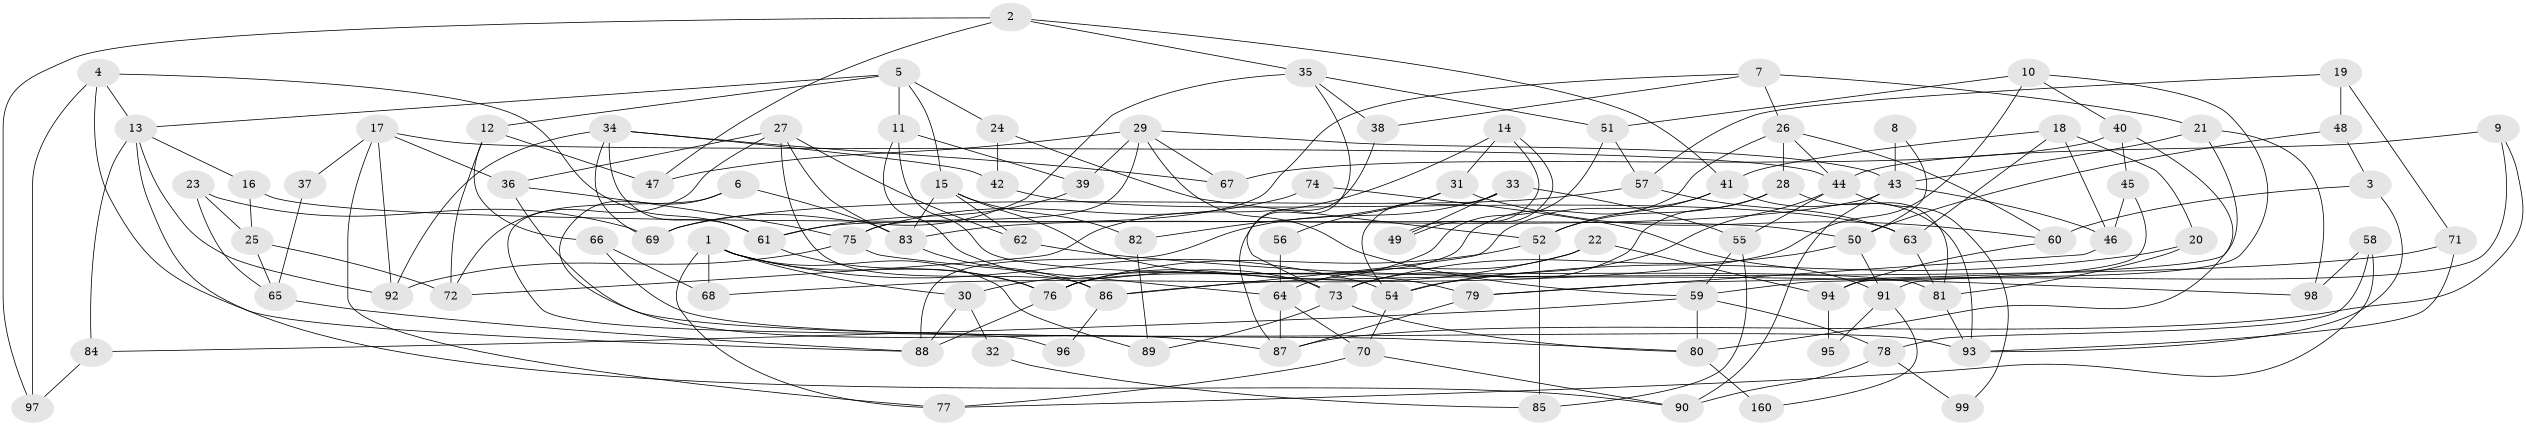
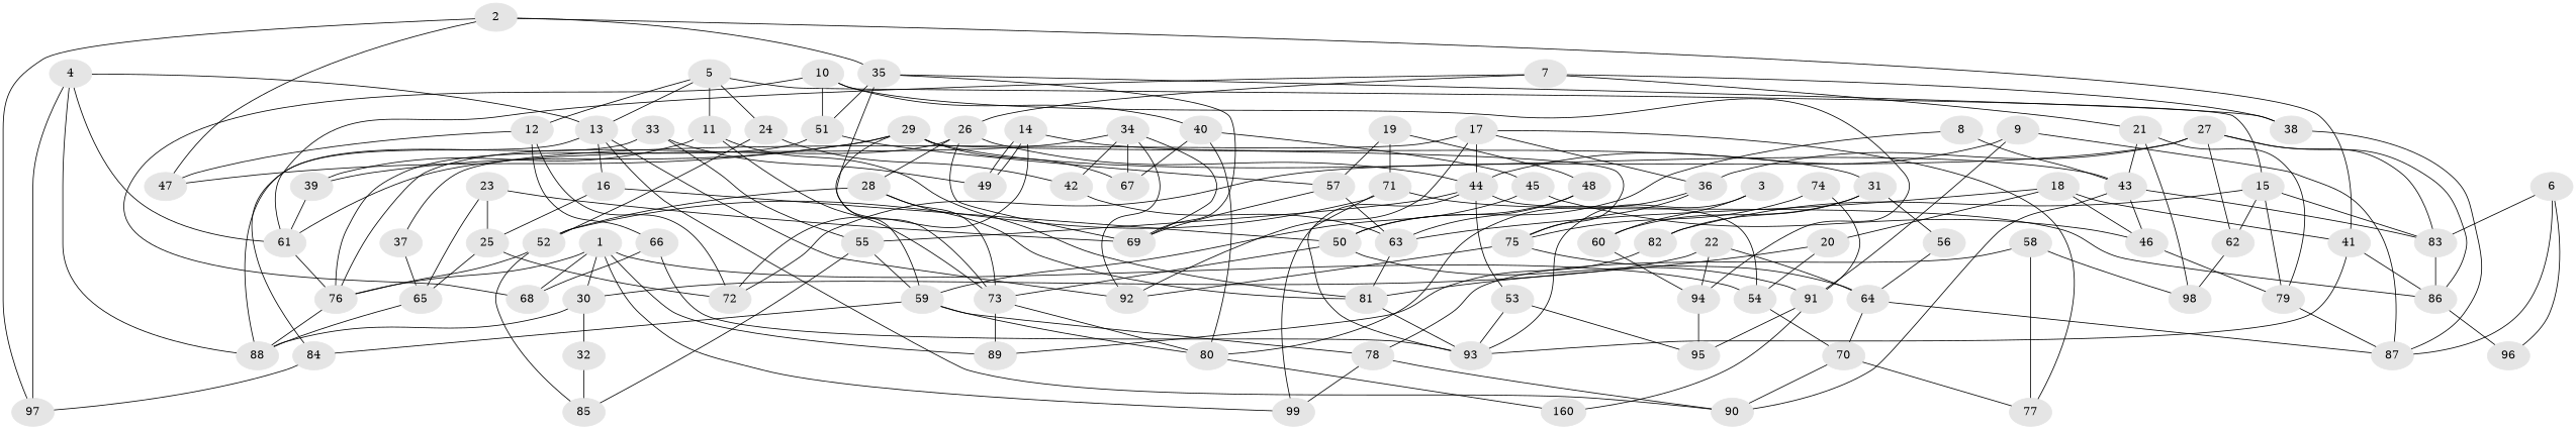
  graph {
    node [color=gray90 style=filled]
    1
    30
    54
    68
    76
    77
    89
    88
    32
    70
    2
    35
    41
    47
    97
    38
    51
    73
    69
    93
    52
    86
    3
    60
    94
    4
    13
    61
    16
    84
    90
    92
    5
    11
    12
    15
    24
    39
    81
    66
    72
    83
    82
    62
    79
    42
    6
    87
    96
    7
    21
    26
    43
    98
    44
    28
    8
    50
    46
    91
    9
    55
+   53
    99
    95
    n66 [label=160]
    10
    40
    67
    80
    45
    57
    25
    14
    31
    49
    56
    65
    17
    36
    37
    75
    18
    20
    63
    19
    48
    71
    23
    22
    64
    85
    27
    29
    59
    78
    33
    34
    58
    74
    1 -- 30
    1 -- 54
    1 -- 68
    1 -- 76
-   1 -- 77
+   1 -- 99
    1 -- 89
    30 -- 88
    30 -- 32
    54 -- 70
    76 -- 88
    32 -- 85
    70 -- 77
    70 -- 90
    2 -- 35
    2 -- 41
    2 -- 47
    2 -- 97
    35 -- 38
    35 -- 51
    35 -- 73
    35 -- 69
    41 -- 93
-   41 -- 52
+   71 -- 52
    41 -- 86
    38 -- 87
    51 -- 76
    51 -- 57
    73 -- 89
    73 -- 80
    52 -- 76
    52 -- 85
    86 -- 96
    3 -- 93
    3 -- 60
    60 -- 94
    94 -- 95
    4 -- 88
    4 -- 97
    4 -- 13
    4 -- 61
    13 -- 16
    13 -- 84
    13 -- 90
    13 -- 92
    61 -- 76
    16 -- 50
    16 -- 25
    84 -- 97
    5 -- 13
    5 -- 11
    5 -- 12
    5 -- 15
    5 -- 24
    11 -- 73
    11 -- 39
    11 -- 81
    12 -- 47
    12 -- 66
    12 -- 72
    15 -- 83
    15 -- 82
    15 -- 62
    15 -- 79
    24 -- 52
    24 -- 42
    39 -- 61
    81 -- 93
    66 -- 68
    66 -- 93
    83 -- 86
    82 -- 89
    62 -- 98
    79 -- 87
    42 -- 63
    6 -- 83
    6 -- 87
    6 -- 96
    7 -- 38
    7 -- 61
    7 -- 21
    7 -- 26
    21 -- 79
    21 -- 43
    21 -- 98
    26 -- 76
-   26 -- 60
+   26 -- 69
    26 -- 44
    26 -- 28
    43 -- 90
    43 -- 83
    43 -- 46
    44 -- 54
    44 -- 55
+   44 -- 53
    44 -- 99
    28 -- 73
    28 -- 52
    28 -- 81
    8 -- 43
    8 -- 50
    50 -- 73
    50 -- 91
    46 -- 79
    91 -- 95
    91 -- n66
    9 -- 87
    9 -- 44
    9 -- 91
    55 -- 85
    55 -- 59
+   53 -- 93
+   53 -- 95
    10 -- 68
    10 -- 51
    10 -- 94
    10 -- 40
    40 -- 67
    40 -- 80
    40 -- 45
    80 -- n66
    45 -- 46
    45 -- 59
    57 -- 69
    57 -- 63
    25 -- 72
    25 -- 65
    14 -- 72
    14 -- 31
    14 -- 49
    14 -- 49
    31 -- 60
    31 -- 82
    31 -- 56
    56 -- 64
    65 -- 88
    17 -- 77
    17 -- 92
    17 -- 44
    17 -- 36
    17 -- 37
    36 -- 80
    36 -- 75
    37 -- 65
    75 -- 92
    75 -- 64
    18 -- 41
    18 -- 46
    18 -- 20
    18 -- 63
    20 -- 54
    20 -- 81
    63 -- 81
    19 -- 57
    19 -- 48
    19 -- 71
    48 -- 50
-   48 -- 3
+   48 -- 63
    71 -- 93
    71 -- 86
    23 -- 69
    23 -- 25
    23 -- 65
    22 -- 30
    22 -- 94
    22 -- 64
    64 -- 70
    64 -- 87
    27 -- 86
    27 -- 72
    27 -- 83
    27 -- 62
    27 -- 36
    29 -- 47
    29 -- 39
    29 -- 43
    29 -- 67
    29 -- 75
    29 -- 59
    59 -- 84
    59 -- 80
    59 -- 78
    78 -- 90
    78 -- 99
-   33 -- 54
    33 -- 88
    33 -- 55
    33 -- 49
    34 -- 69
    34 -- 61
    34 -- 92
    34 -- 42
    34 -- 67
    58 -- 77
    58 -- 98
    58 -- 78
    74 -- 91
    74 -- 75
  }
